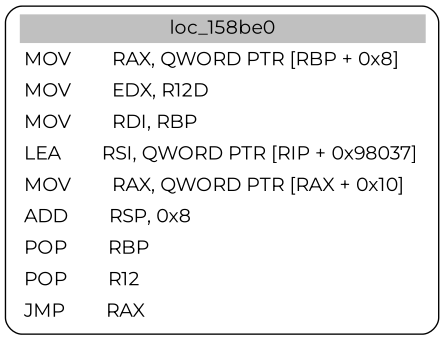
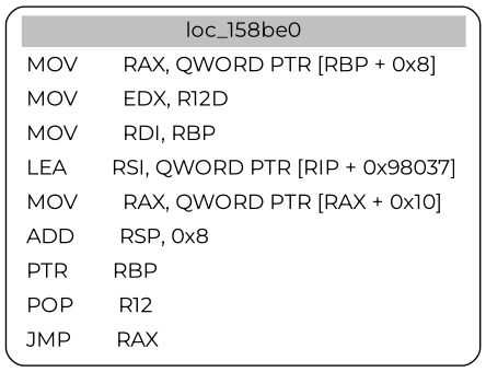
  digraph {
    fontname=Montserrat
-   n1 [fontname=Montserrat label=<<table border="0" cellborder="0" cellpadding="3"><tr><td align="center" colspan="2" bgcolor="grey">loc_158be0</td></tr><tr><td align="left">MOV        RAX, QWORD PTR [RBP + 0x8]</td></tr><tr><td align="left">MOV        EDX, R12D</td></tr><tr><td align="left">MOV        RDI, RBP</td></tr><tr><td align="left">LEA        RSI, QWORD PTR [RIP + 0x98037]</td></tr><tr><td align="left">MOV        RAX, QWORD PTR [RAX + 0x10]</td></tr><tr><td align="left">ADD        RSP, 0x8</td></tr><tr><td align="left">POP        RBP</td></tr><tr><td align="left">POP        R12</td></tr><tr><td align="left">JMP        RAX</td></tr></table>> shape=Mrecord]
+   n1 [fontname=Montserrat label=<<table border="0" cellborder="0" cellpadding="3"><tr><td align="center" colspan="2" bgcolor="grey">loc_158be0</td></tr><tr><td align="left">MOV        RAX, QWORD PTR [RBP + 0x8]</td></tr><tr><td align="left">MOV        EDX, R12D</td></tr><tr><td align="left">MOV        RDI, RBP</td></tr><tr><td align="left">LEA        RSI, QWORD PTR [RIP + 0x98037]</td></tr><tr><td align="left">MOV        RAX, QWORD PTR [RAX + 0x10]</td></tr><tr><td align="left">ADD        RSP, 0x8</td></tr><tr><td align="left">PTR        RBP</td></tr><tr><td align="left">POP        R12</td></tr><tr><td align="left">JMP        RAX</td></tr></table>> shape=Mrecord]
  }
